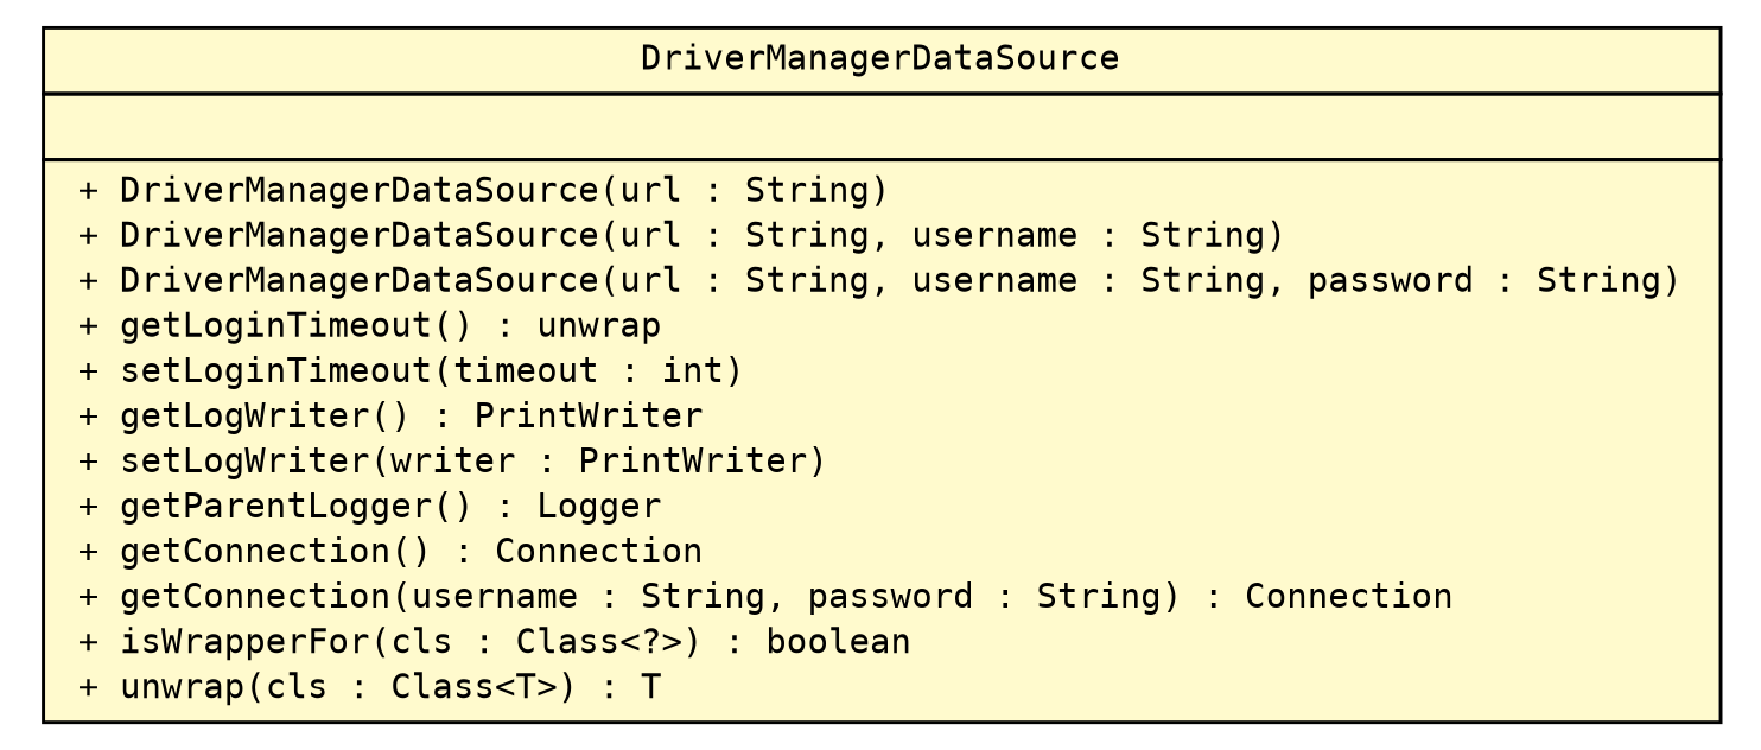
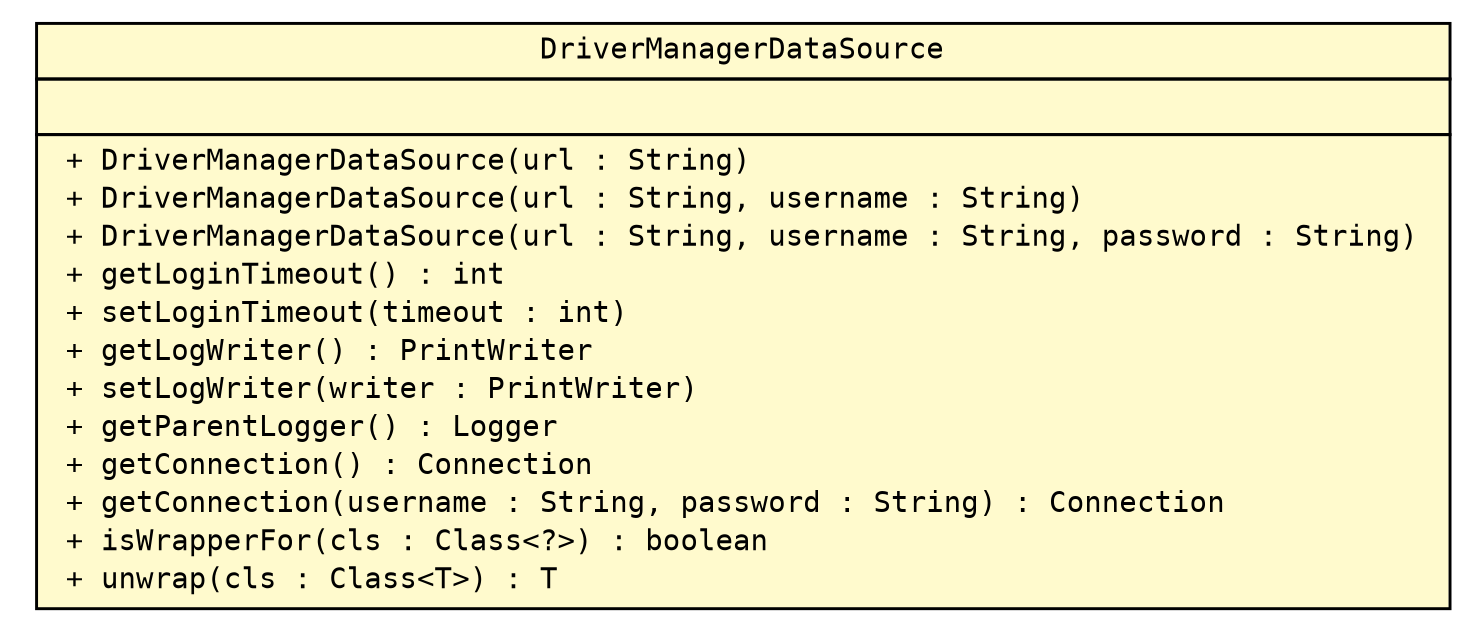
  digraph {
    nodesep=0.25
    ranksep=0.5
    fontname="DejaVu Sans Mono"
-   n1 [fontcolor=black fontname="DejaVu Sans Mono" fontsize=10.0 label=<<table title="com.edugility.liquiunit.DriverManagerDataSource" border="0" cellborder="1" cellspacing="0" cellpadding="2" port="p" bgcolor="lemonChiffon" href="./DriverManagerDataSource.html"> 		<tr><td><table border="0" cellspacing="0" cellpadding="1"> <tr><td align="center" balign="center"> DriverManagerDataSource </td></tr> 		</table></td></tr> 		<tr><td><table border="0" cellspacing="0" cellpadding="1"> <tr><td align="left" balign="left">  </td></tr> 		</table></td></tr> 		<tr><td><table border="0" cellspacing="0" cellpadding="1"> <tr><td align="left" balign="left"> + DriverManagerDataSource(url : String) </td></tr> <tr><td align="left" balign="left"> + DriverManagerDataSource(url : String, username : String) </td></tr> <tr><td align="left" balign="left"> + DriverManagerDataSource(url : String, username : String, password : String) </td></tr> <tr><td align="left" balign="left"> + getLoginTimeout() : unwrap </td></tr> <tr><td align="left" balign="left"> + setLoginTimeout(timeout : int) </td></tr> <tr><td align="left" balign="left"> + getLogWriter() : PrintWriter </td></tr> <tr><td align="left" balign="left"> + setLogWriter(writer : PrintWriter) </td></tr> <tr><td align="left" balign="left"> + getParentLogger() : Logger </td></tr> <tr><td align="left" balign="left"> + getConnection() : Connection </td></tr> <tr><td align="left" balign="left"> + getConnection(username : String, password : String) : Connection </td></tr> <tr><td align="left" balign="left"> + isWrapperFor(cls : Class&lt;?&gt;) : boolean </td></tr> <tr><td align="left" balign="left"> + unwrap(cls : Class&lt;T&gt;) : T </td></tr> 		</table></td></tr> 		</table>> shape=plaintext]
+   n1 [fontcolor=black fontname="DejaVu Sans Mono" fontsize=10.0 label=<<table title="com.edugility.liquiunit.DriverManagerDataSource" border="0" cellborder="1" cellspacing="0" cellpadding="2" port="p" bgcolor="lemonChiffon" href="./DriverManagerDataSource.html"> 		<tr><td><table border="0" cellspacing="0" cellpadding="1"> <tr><td align="center" balign="center"> DriverManagerDataSource </td></tr> 		</table></td></tr> 		<tr><td><table border="0" cellspacing="0" cellpadding="1"> <tr><td align="left" balign="left">  </td></tr> 		</table></td></tr> 		<tr><td><table border="0" cellspacing="0" cellpadding="1"> <tr><td align="left" balign="left"> + DriverManagerDataSource(url : String) </td></tr> <tr><td align="left" balign="left"> + DriverManagerDataSource(url : String, username : String) </td></tr> <tr><td align="left" balign="left"> + DriverManagerDataSource(url : String, username : String, password : String) </td></tr> <tr><td align="left" balign="left"> + getLoginTimeout() : int </td></tr> <tr><td align="left" balign="left"> + setLoginTimeout(timeout : int) </td></tr> <tr><td align="left" balign="left"> + getLogWriter() : PrintWriter </td></tr> <tr><td align="left" balign="left"> + setLogWriter(writer : PrintWriter) </td></tr> <tr><td align="left" balign="left"> + getParentLogger() : Logger </td></tr> <tr><td align="left" balign="left"> + getConnection() : Connection </td></tr> <tr><td align="left" balign="left"> + getConnection(username : String, password : String) : Connection </td></tr> <tr><td align="left" balign="left"> + isWrapperFor(cls : Class&lt;?&gt;) : boolean </td></tr> <tr><td align="left" balign="left"> + unwrap(cls : Class&lt;T&gt;) : T </td></tr> 		</table></td></tr> 		</table>> shape=plaintext]
  }
